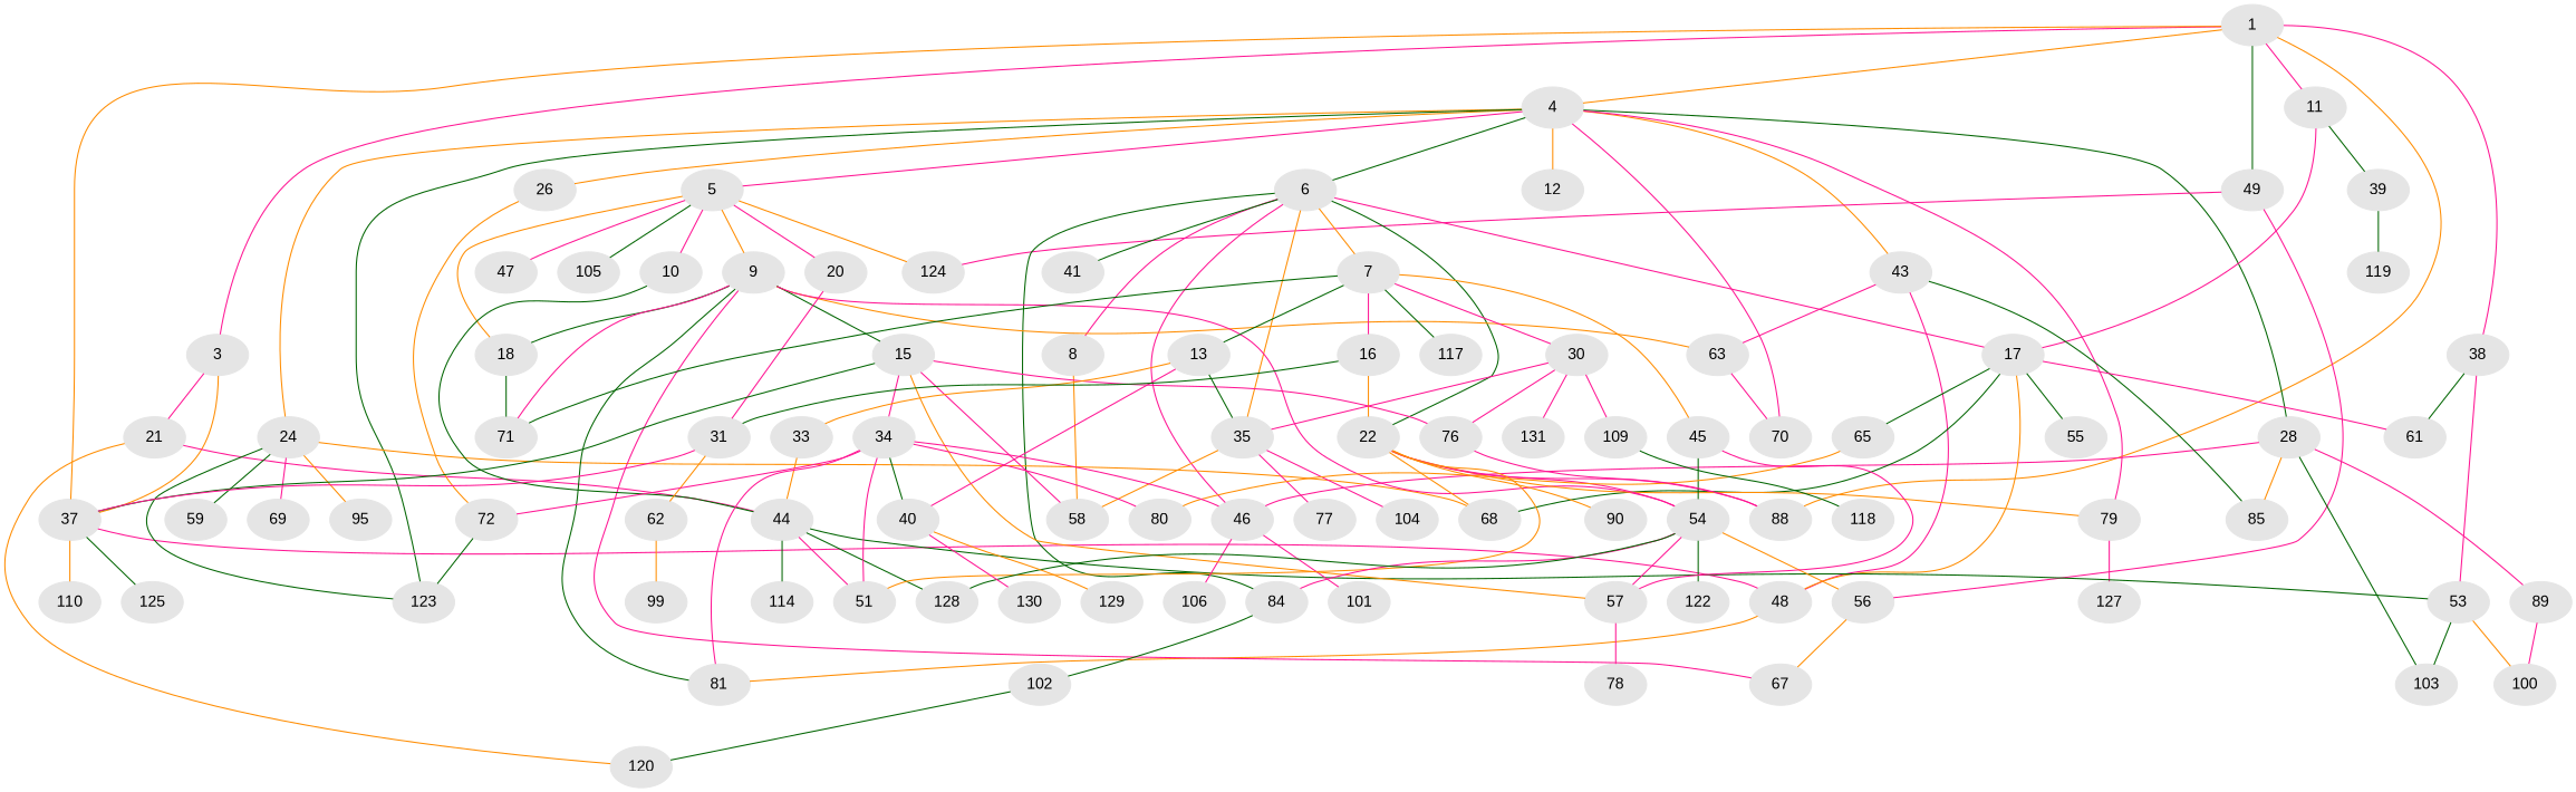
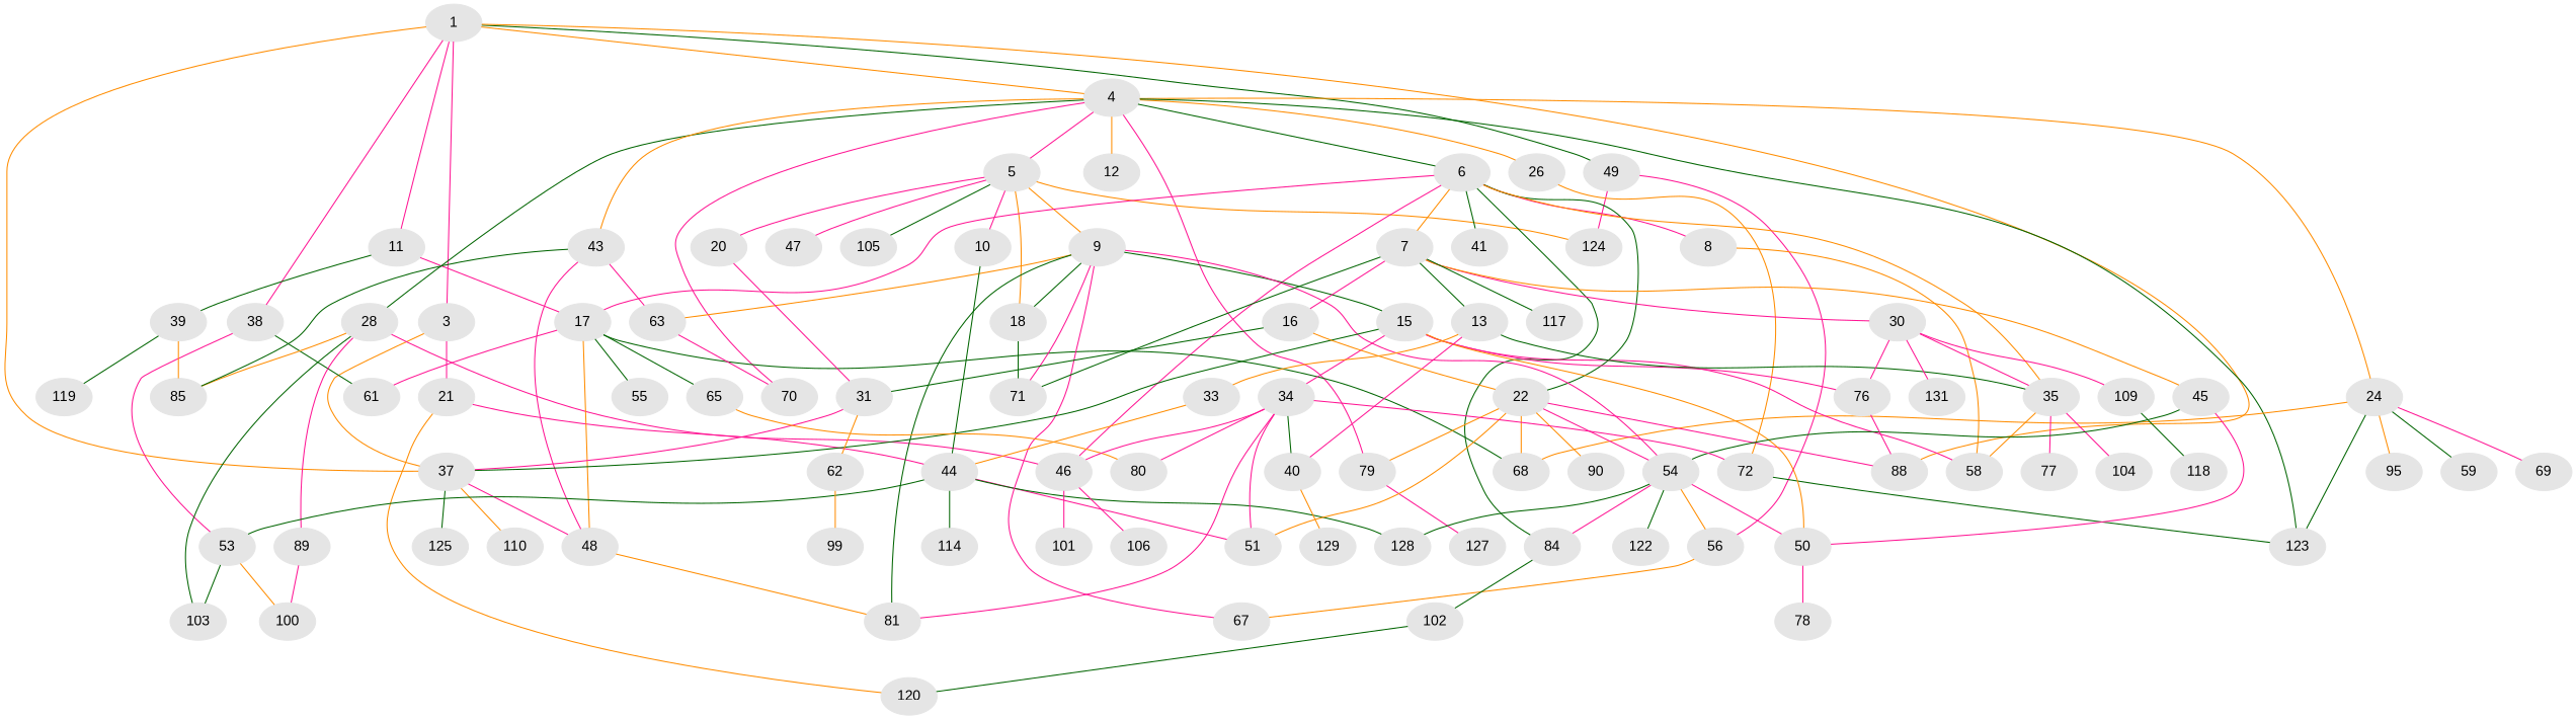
  graph {
    fontname="Liberation Sans"
    node [color=gray90 fontname="Liberation Sans" style=filled]
    edge [color=deeppink fontname="Liberation Sans"]
    1 [super="+2"]
    3 [super="+69"]
    4 [super="+115"]
    11
    37 [super="+99"]
    38 [super="+50"]
    49 [super="+87"]
    88
    21
    5 [super="+19"]
    6 [super="+66"]
    12
    24 [super="+36"]
    26 [super="+60"]
    28 [super="+73"]
    43
    70
    79
    123
    17 [super="+25"]
    39 [super="+116"]
    48 [super="+92"]
    110
    125
    61
    53 [super="+91"]
    124
    56
    44 [super="+86"]
    120
    9 [super="+81"]
    10
    18 [super="+23"]
    20
    47
    105
    7 [super="+14"]
    8
    22 [super="+29"]
    35 [super="+93"]
    41
    46 [super="+97"]
    84
    68
    59
    n46 [label=69]
    95
    72
    85
    89
    103 [super="+127"]
    63 [super="+121"]
    n53 [label=127]
    71 [super="+113"]
    15 [super="+111"]
    54 [super="+98"]
    67 [super="+75"]
    n58 [label=81]
    31 [super="+52"]
    13 [super="+27"]
    16 [super="+32"]
    30 [super="+74"]
    45
    117
    58 [super="+96"]
    55
    65
    51
    90
    77
    104
    101
    106
    102
    33
    40
    76 [super="+112"]
    109
    131
-   57 [super="+83"]
+   57 [super="+83" label=50]
    34 [super="+42"]
    128
    122
    114
    119
    129
-   130
    80 [super="+108"]
    78
    62
    100 [super="+107"]
    118
    n93 [label=99]
    1 -- 3
    1 -- 4 [color=darkorange]
    1 -- 11
    1 -- 37 [color=darkorange]
    1 -- 38
    1 -- 49 [color=darkgreen]
    1 -- 88 [color=darkorange]
    3 -- 37 [color=darkorange]
    3 -- 21
    4 -- 5
    4 -- 6 [color=darkgreen]
    4 -- 12 [color=darkorange]
    4 -- 24 [color=darkorange]
    4 -- 26 [color=darkorange]
    4 -- 28 [color=darkgreen]
    4 -- 43 [color=darkorange]
    4 -- 70
    4 -- 79
    4 -- 123 [color=darkgreen]
    11 -- 17
    11 -- 39 [color=darkgreen]
    37 -- 48
    37 -- 110 [color=darkorange]
    37 -- 125 [color=darkgreen]
    38 -- 61 [color=darkgreen]
    38 -- 53
    49 -- 124
    49 -- 56
    21 -- 44
    21 -- 120 [color=darkorange]
    5 -- 124 [color=darkorange]
    5 -- 9 [color=darkorange]
    5 -- 10
    5 -- 18 [color=darkorange]
    5 -- 20
    5 -- 47
    5 -- 105 [color=darkgreen]
    6 -- 17
    6 -- 7 [color=darkorange]
    6 -- 8
    6 -- 22 [color=darkgreen]
    6 -- 35 [color=darkorange]
    6 -- 41 [color=darkgreen]
    6 -- 46
    6 -- 84 [color=darkgreen]
    24 -- 123 [color=darkgreen]
    24 -- 68 [color=darkorange]
    24 -- 59 [color=darkgreen]
    24 -- n46
    24 -- 95 [color=darkorange]
    26 -- 72 [color=darkorange]
    28 -- 46
    28 -- 85 [color=darkorange]
    28 -- 89
    28 -- 103 [color=darkgreen]
    43 -- 48
    43 -- 85 [color=darkgreen]
    43 -- 63
    79 -- n53
    17 -- 48 [color=darkorange]
    17 -- 61
    17 -- 68 [color=darkgreen]
    17 -- 55 [color=darkgreen]
    17 -- 65 [color=darkgreen]
+   39 -- 85 [color=darkorange]
    39 -- 119 [color=darkgreen]
    48 -- n58 [color=darkorange]
    53 -- 103 [color=darkgreen]
    53 -- 100 [color=darkorange]
    56 -- 67 [color=darkorange]
    44 -- 53 [color=darkgreen]
    44 -- 51
    44 -- 128 [color=darkgreen]
    44 -- 114 [color=darkgreen weight=2]
    9 -- 18 [color=darkgreen]
    9 -- 63 [color=darkorange]
    9 -- 71 [weight=2]
    9 -- 15 [color=darkgreen]
    9 -- 54
    9 -- 67
    9 -- n58 [color=darkgreen]
    10 -- 44 [color=darkgreen]
    18 -- 71 [color=darkgreen]
    20 -- 31
    7 -- 71 [color=darkgreen]
    7 -- 13 [color=darkgreen weight=2]
    7 -- 16
    7 -- 30
    7 -- 45 [color=darkorange]
    7 -- 117 [color=darkgreen]
    8 -- 58 [color=darkorange]
    22 -- 88
    22 -- 79 [color=darkorange]
    22 -- 68 [color=darkorange]
    22 -- 54
    22 -- 51 [color=darkorange]
    22 -- 90 [color=darkorange]
    35 -- 58 [color=darkorange]
    35 -- 77
    35 -- 104
    46 -- 101
    46 -- 106
    84 -- 102 [color=darkgreen]
    72 -- 123 [color=darkgreen]
    89 -- 100
    63 -- 70
    15 -- 37 [color=darkgreen]
    15 -- 58
    15 -- 76
    15 -- 57 [color=darkorange]
    15 -- 34
    54 -- 56 [color=darkorange]
    54 -- 84
    54 -- 57
    54 -- 128 [color=darkgreen]
    54 -- 122 [color=darkgreen]
    31 -- 37
    31 -- 62 [color=darkorange]
    13 -- 35 [color=darkgreen]
    13 -- 33 [color=darkorange]
    13 -- 40
    16 -- 22 [color=darkorange]
    16 -- 31 [color=darkgreen]
    30 -- 35
    30 -- 76
    30 -- 109
    30 -- 131
    45 -- 54 [color=darkgreen]
    45 -- 57
    65 -- 80 [color=darkorange]
    102 -- 120 [color=darkgreen]
    33 -- 44 [color=darkorange]
    40 -- 129 [color=darkorange]
-   40 -- 130
    76 -- 88
    109 -- 118 [color=darkgreen]
    57 -- 78
    34 -- 46
    34 -- 72
    34 -- n58
    34 -- 51
    34 -- 40 [color=darkgreen]
    34 -- 80
    62 -- n93 [color=darkorange]
  }
